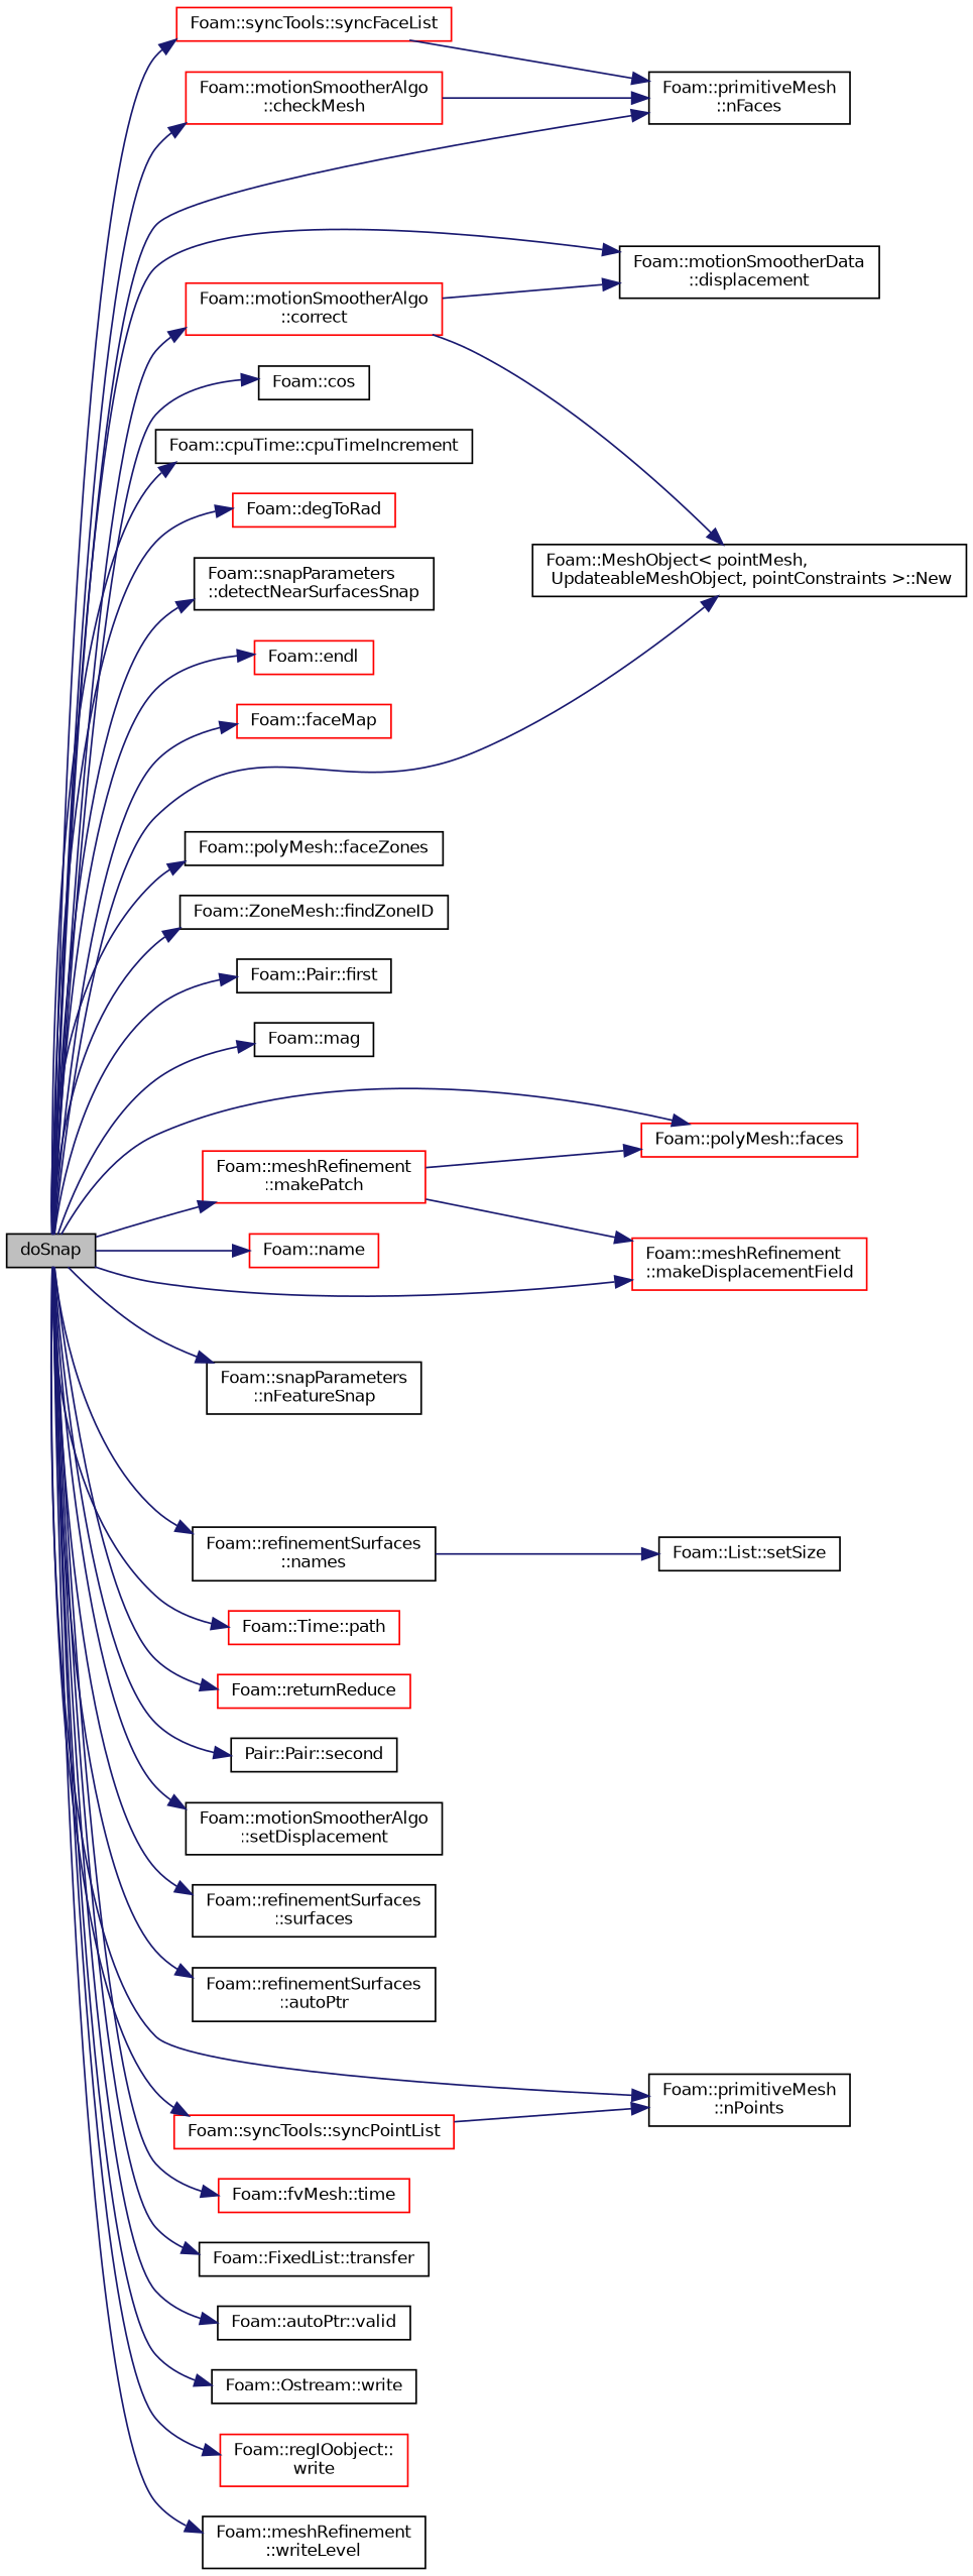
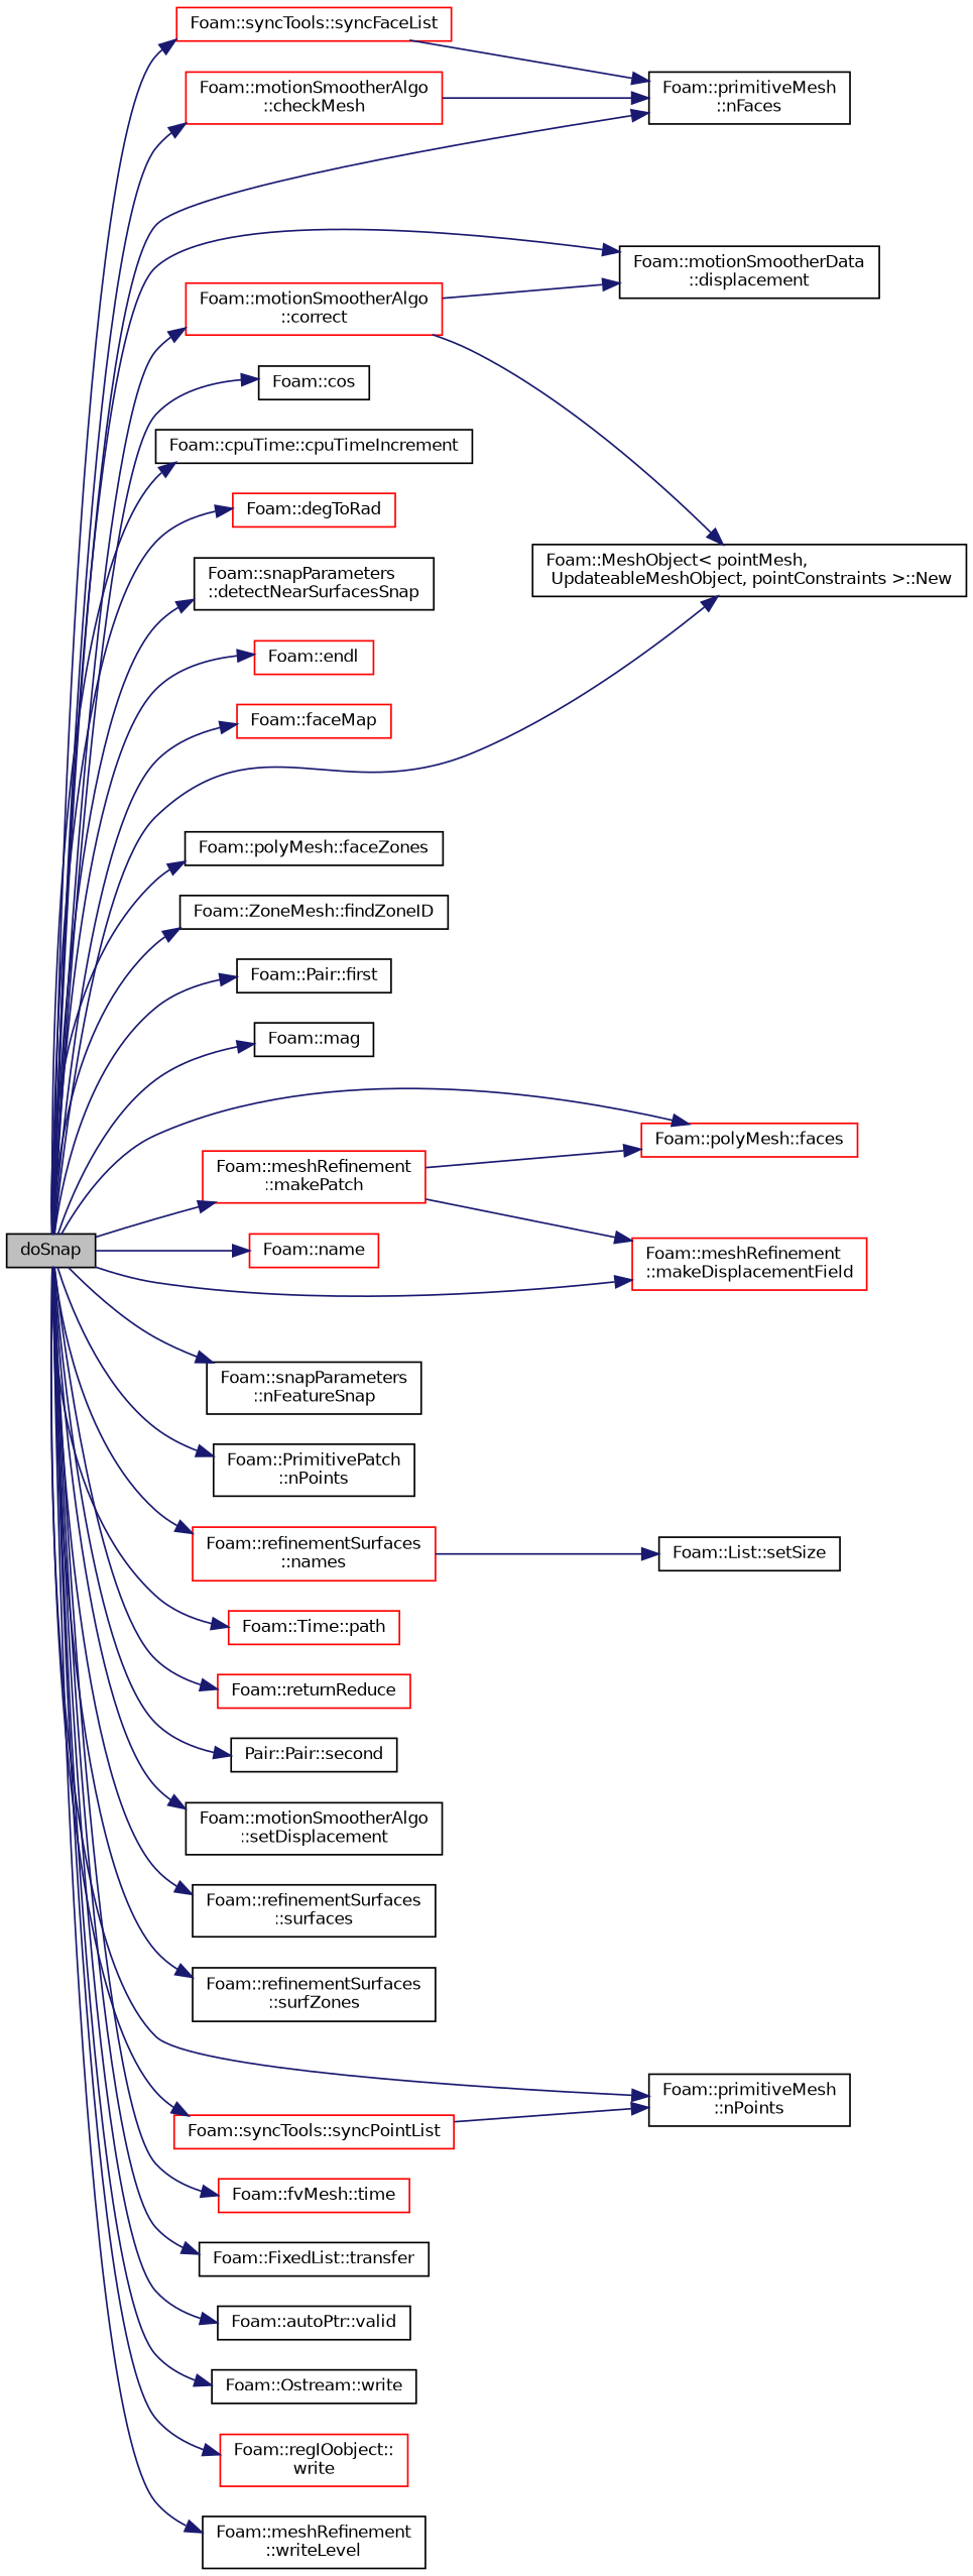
  digraph {
    rankdir=LR
    node [color=black fontname=Helvetica fontsize=10 shape=record]
    edge [color=midnightblue fontname=Helvetica fontsize=10 labelfontname=Helvetica labelfontsize=10 style=solid]
    n1 [fillcolor=grey75 fontcolor=black height=0.2 label=doSnap style=filled width=0.4]
    n2 [color=red height=0.2 label="Foam::motionSmootherAlgo\l::checkMesh" width=0.4]
    n3 [height=0.2 label="Foam::primitiveMesh\l::nFaces" width=0.4]
    n4 [color=red height=0.2 label="Foam::motionSmootherAlgo\l::correct" width=0.4]
    n5 [height=0.2 label="Foam::motionSmootherData\l::displacement" width=0.4]
    n6 [height=0.2 label="Foam::MeshObject\< pointMesh,\l UpdateableMeshObject, pointConstraints \>::New" width=0.4]
    n7 [height=0.2 label="Foam::cos" width=0.4]
    n8 [height=0.2 label="Foam::cpuTime::cpuTimeIncrement" width=0.4]
    n9 [color=red height=0.2 label="Foam::degToRad" width=0.4]
    n10 [height=0.2 label="Foam::snapParameters\l::detectNearSurfacesSnap" width=0.4]
    n11 [color=red height=0.2 label="Foam::endl" width=0.4]
    n12 [color=red height=0.2 label="Foam::faceMap" width=0.4]
    n13 [color=red height=0.2 label="Foam::polyMesh::faces" width=0.4]
    n14 [height=0.2 label="Foam::polyMesh::faceZones" width=0.4]
    n15 [height=0.2 label="Foam::ZoneMesh::findZoneID" width=0.4]
    n16 [height=0.2 label="Foam::Pair::first" width=0.4]
    n17 [height=0.2 label="Foam::mag" width=0.4]
    n18 [color=red height=0.2 label="Foam::meshRefinement\l::makeDisplacementField" width=0.4]
    n19 [color=red height=0.2 label="Foam::meshRefinement\l::makePatch" width=0.4]
    n20 [color=red height=0.2 label="Foam::name" width=0.4]
-   n21 [height=0.2 label="Foam::refinementSurfaces\l::names" width=0.4]
+   n21 [color=red height=0.2 label="Foam::refinementSurfaces\l::names" width=0.4]
    n22 [height=0.2 label="Foam::snapParameters\l::nFeatureSnap" width=0.4]
+   n23 [height=0.2 label="Foam::PrimitivePatch\l::nPoints" width=0.4]
    n24 [height=0.2 label="Foam::primitiveMesh\l::nPoints" width=0.4]
    n25 [color=red height=0.2 label="Foam::Time::path" width=0.4]
    n26 [color=red height=0.2 label="Foam::returnReduce" width=0.4]
    n27 [height=0.2 label="Pair::Pair::second" width=0.4]
    n28 [height=0.2 label="Foam::motionSmootherAlgo\l::setDisplacement" width=0.4]
    n29 [height=0.2 label="Foam::refinementSurfaces\l::surfaces" width=0.4]
-   n30 [height=0.2 label="Foam::refinementSurfaces\l::autoPtr" width=0.4]
+   n30 [height=0.2 label="Foam::refinementSurfaces\l::surfZones" width=0.4]
    n31 [color=red height=0.2 label="Foam::syncTools::syncFaceList" width=0.4]
    n32 [color=red height=0.2 label="Foam::syncTools::syncPointList" width=0.4]
    n33 [color=red height=0.2 label="Foam::fvMesh::time" width=0.4]
    n34 [height=0.2 label="Foam::FixedList::transfer" width=0.4]
    n35 [height=0.2 label="Foam::autoPtr::valid" width=0.4]
    n36 [height=0.2 label="Foam::Ostream::write" width=0.4]
    n37 [color=red height=0.2 label="Foam::regIOobject::\lwrite" width=0.4]
    n38 [height=0.2 label="Foam::meshRefinement\l::writeLevel" width=0.4]
    n39 [height=0.2 label="Foam::List::setSize" width=0.4]
    n1 -> n2
    n1 -> n3
    n1 -> n4
    n1 -> n5
    n1 -> n6
    n1 -> n7
    n1 -> n8
    n1 -> n9
    n1 -> n10
    n1 -> n11
    n1 -> n12
    n1 -> n13
    n1 -> n14
    n1 -> n15
    n1 -> n16
    n1 -> n17
    n1 -> n18
    n1 -> n19
    n1 -> n20
    n1 -> n21
    n1 -> n22
+   n1 -> n23
    n1 -> n24
    n1 -> n25
    n1 -> n26
    n1 -> n27
    n1 -> n28
    n1 -> n29
    n1 -> n30
    n1 -> n31
    n1 -> n32
    n1 -> n33
    n1 -> n34
    n1 -> n35
    n1 -> n36
    n1 -> n37
    n1 -> n38
    n2 -> n3
    n4 -> n5
    n4 -> n6
    n19 -> n13
    n19 -> n18
    n21 -> n39
    n31 -> n3
    n32 -> n24
  }
